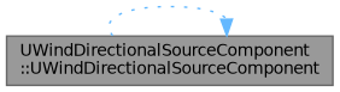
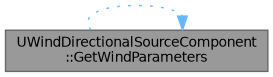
  digraph {
    rankdir=LR
-   n1 [color=gray40 fillcolor=grey60 fontcolor=black fontname=Helvetica fontsize=10 height=0.2 label="UWindDirectionalSourceComponent\l::UWindDirectionalSourceComponent" shape=box style=filled width=0.4]
+   n1 [color=gray40 fillcolor=grey60 fontcolor=black fontname=Helvetica fontsize=10 height=0.2 label="UWindDirectionalSourceComponent\l::GetWindParameters" shape=box style=filled width=0.4]
    n1 -> n1 [color=steelblue1 fontname=Helvetica fontsize=10 labelfontname=Helvetica labelfontsize=10 style=dotted]
  }
